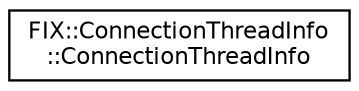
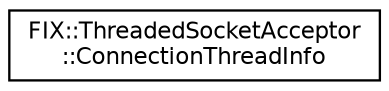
  digraph {
    rankdir=LR
-   n1 [color=black fillcolor=white fontname=Helvetica fontsize=10 height=0.2 label="FIX::ConnectionThreadInfo\l::ConnectionThreadInfo" shape=record style=filled width=0.4]
+   n1 [color=black fillcolor=white fontname=Helvetica fontsize=10 height=0.2 label="FIX::ThreadedSocketAcceptor\l::ConnectionThreadInfo" shape=record style=filled width=0.4]
  }
